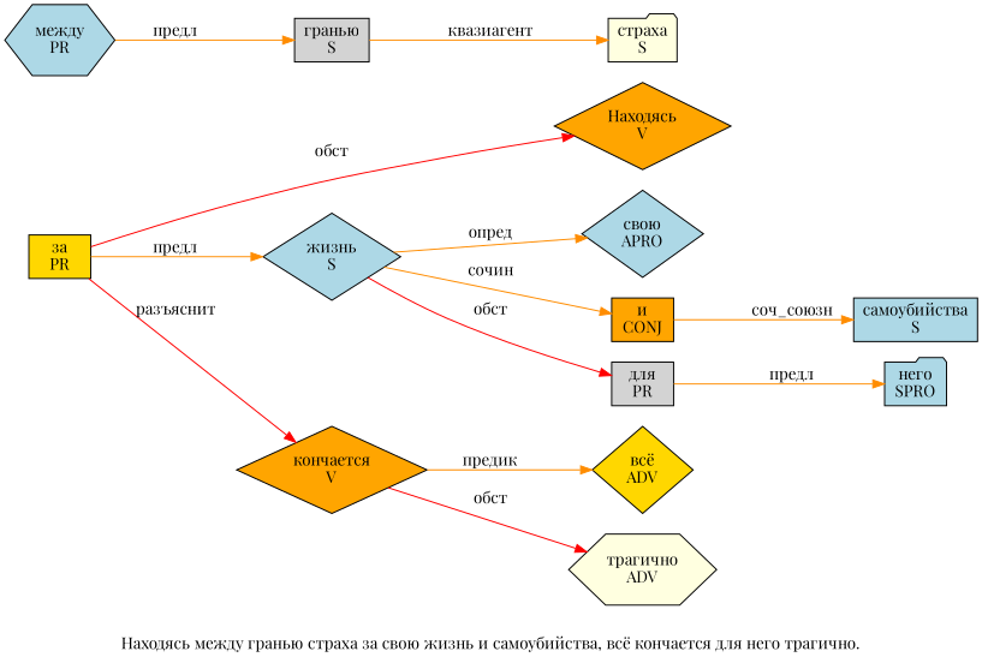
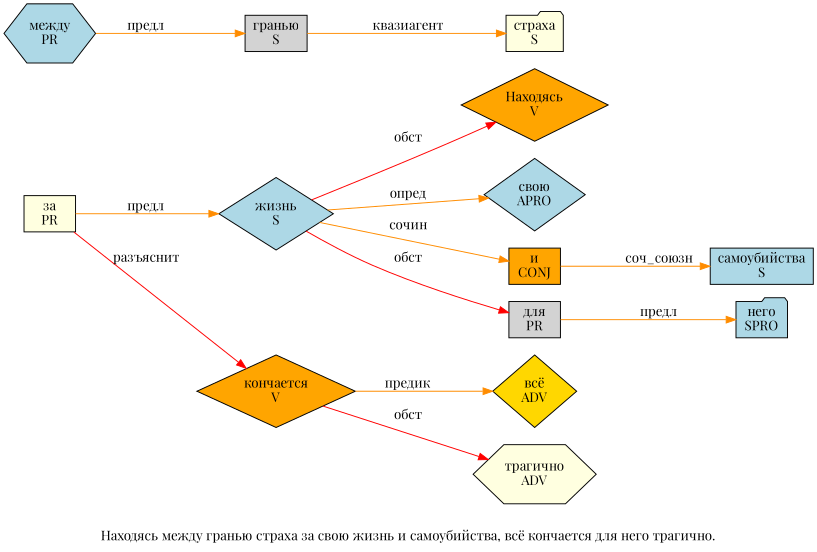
  digraph {
    fontname="Playfair Display"
    label="Находясь между гранью страха за свою жизнь и самоубийства, всё кончается для него трагично."
    rankdir=LR
    node [fillcolor=lightblue fontname="Playfair Display" penwidth=1 shape=diamond style=filled]
    edge [color=darkorange fontname="Playfair Display"]
    n1 [fillcolor=orange label="Находясь\nV"]
    n2 [label="между\nPR" shape=hexagon]
    n3 [fillcolor=lightgrey label="гранью\nS" shape=box]
    n4 [fillcolor=lightyellow label="страха\nS" shape=folder]
-   n5 [fillcolor=gold label="за\nPR" shape=box]
+   n5 [fillcolor=lightyellow label="за\nPR" shape=box]
    n6 [label="жизнь\nS"]
    n7 [fillcolor=orange label="кончается\nV"]
    n8 [label="свою\nAPRO"]
    n9 [fillcolor=orange label="и\nCONJ" shape=box]
    n10 [fillcolor=lightgrey label="для\nPR" shape=box]
    n11 [fillcolor=gold label="всё\nADV"]
    n12 [fillcolor=lightyellow label="трагично\nADV" shape=hexagon]
    n13 [label="самоубийства\nS" shape=box]
    n14 [label="него\nSPRO" shape=folder]
    n2 -> n3 [label="предл"]
    n3 -> n4 [label="квазиагент"]
-   n5 -> n1 [color=red label="обст"]
+   n6 -> n1 [color=red label="обст"]
    n5 -> n6 [label="предл"]
    n5 -> n7 [color=red label="разъяснит"]
    n6 -> n8 [label="опред"]
    n6 -> n9 [label="сочин"]
    n6 -> n10 [color=red label="обст"]
    n7 -> n11 [label="предик"]
    n7 -> n12 [color=red label="обст"]
    n9 -> n13 [label="соч_союзн"]
    n10 -> n14 [label="предл"]
  }
